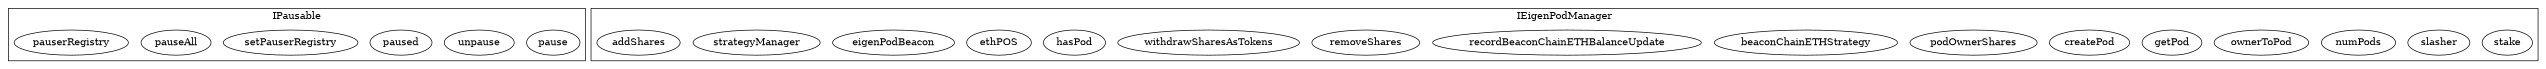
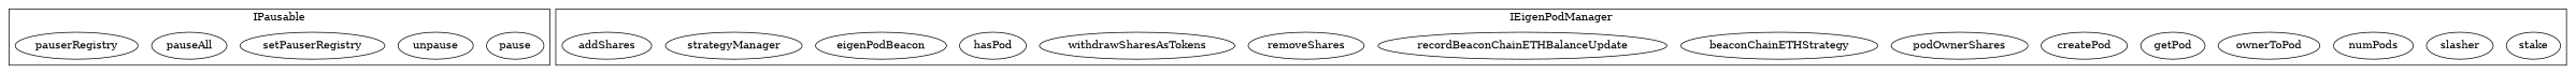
  strict digraph {
    n1 [label=pause]
    n2 [label=unpause]
-   n3 [label=paused]
    n4 [label=setPauserRegistry]
    n5 [label=pauseAll]
    n6 [label=pauserRegistry]
    n7 [label=stake]
    n8 [label=slasher]
    n9 [label=numPods]
    n10 [label=ownerToPod]
    n11 [label=getPod]
    n12 [label=createPod]
    n13 [label=podOwnerShares]
    n14 [label=beaconChainETHStrategy]
    n15 [label=recordBeaconChainETHBalanceUpdate]
    n16 [label=removeShares]
    n17 [label=withdrawSharesAsTokens]
    n18 [label=hasPod]
-   n19 [label=ethPOS]
    n20 [label=eigenPodBeacon]
    n21 [label=strategyManager]
    n22 [label=addShares]
    subgraph cluster_1 {
      label=IPausable
      n1
      n2
-     n3
      n4
      n5
      n6
    }
    subgraph cluster_2 {
      label=IEigenPodManager
      n7
      n8
      n9
      n10
      n11
      n12
      n13
      n14
      n15
      n16
      n17
      n18
-     n19
      n20
      n21
      n22
    }
    subgraph cluster_3 {
      label="[Solidity]"
    }
  }
